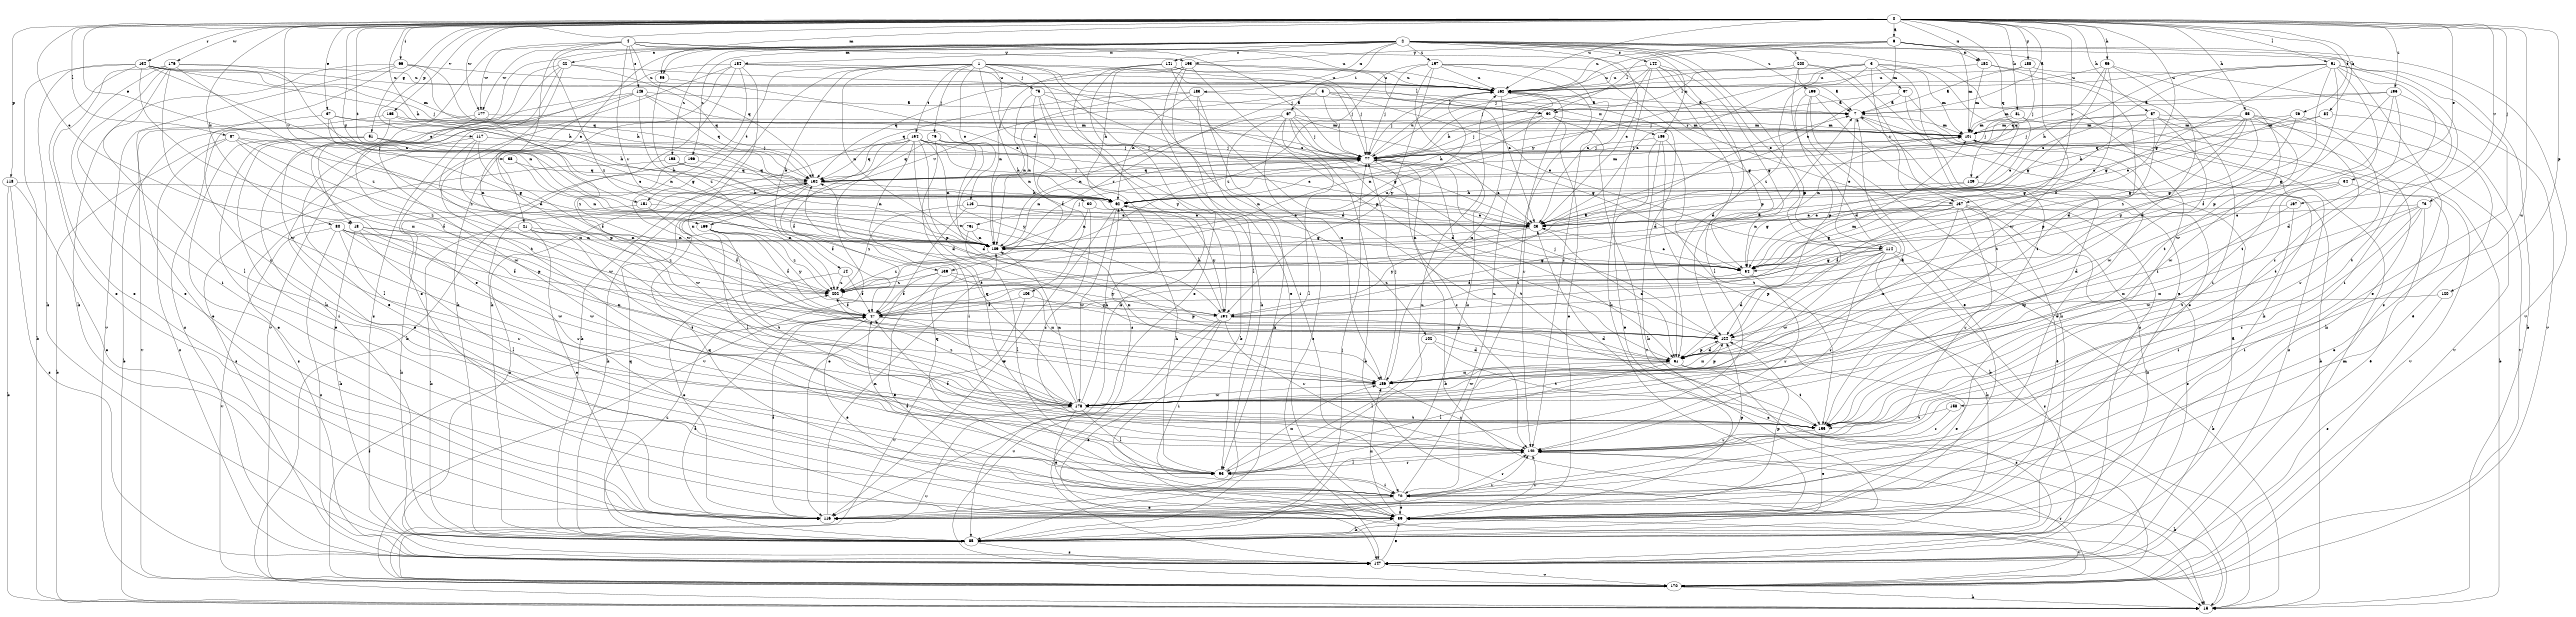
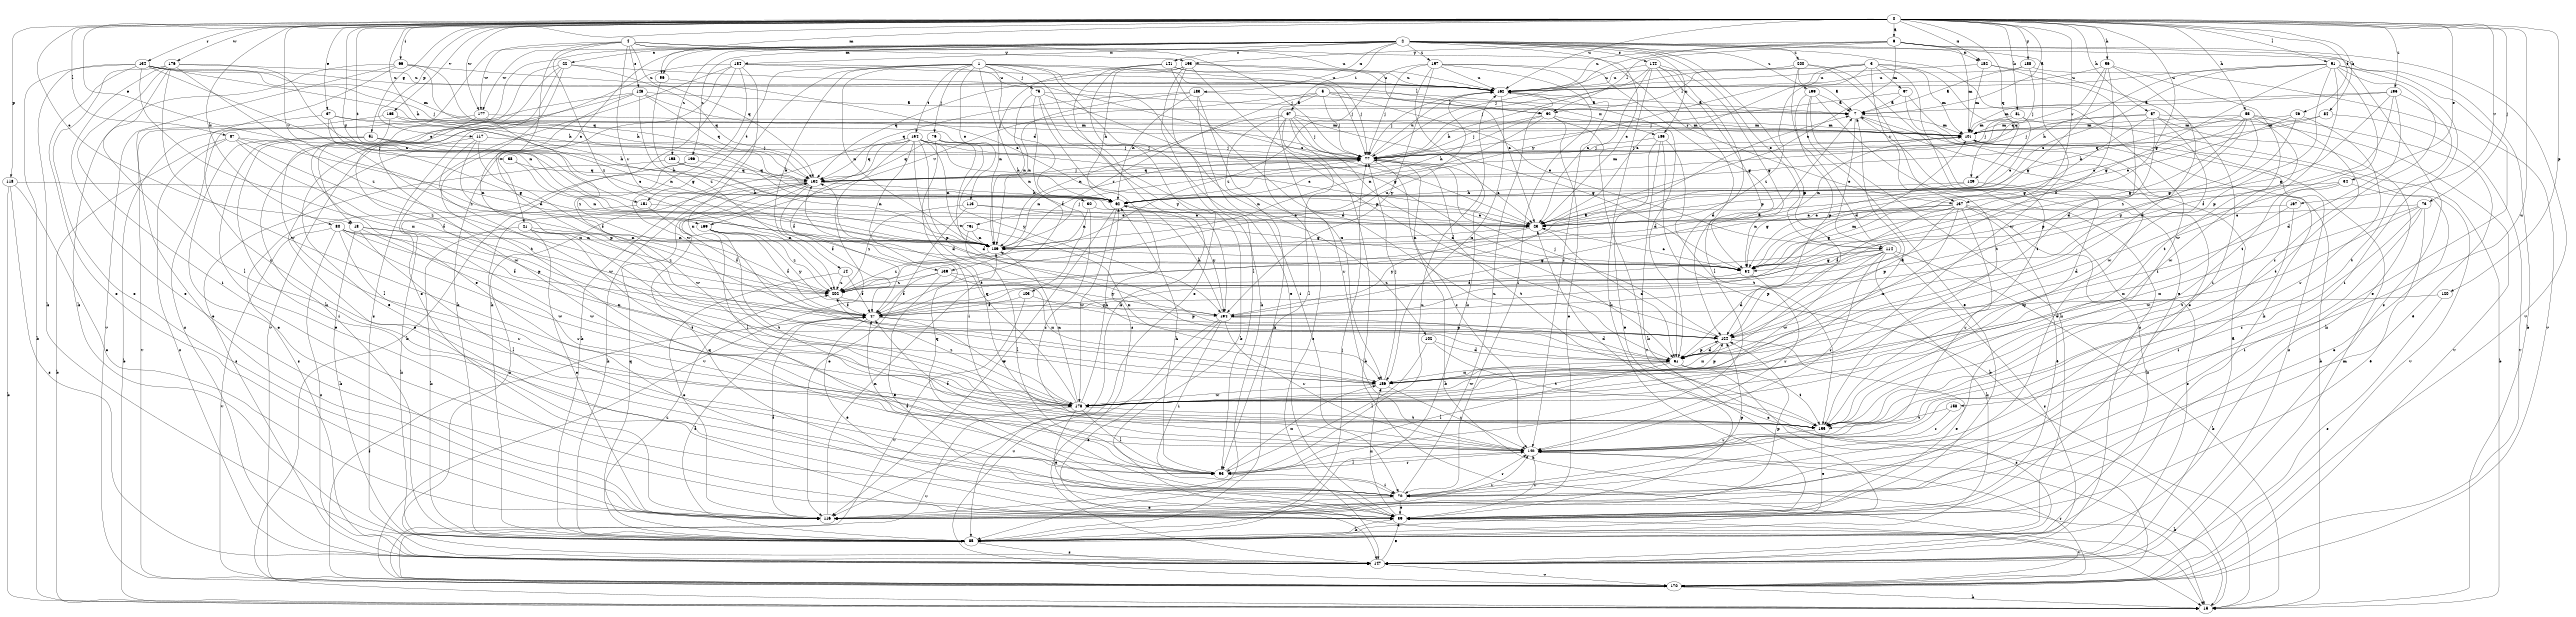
  strict digraph {
    0
    6
    7
    18
    34
    37
    38
    46
    51
    54
    55
    56
    57
    62
    66
    73
    80
    81
    84
    87
    91
    96
    117
    118
    120
    129
    134
    137
    151
    158
    162
    165
    167
    169
    176
    177
    182
    188
    n39 [label=791]
    195
    77
    92
    23
    101
    193
    147
    170
    178
    15
    114
    116
    85
    109
    140
    93
    155
    31
    202
    132
    39
    70
    194
    47
    124
    186
    1
    14
    30
    75
    76
    102
    103
    113
    154
    2
    21
    22
    67
    141
    144
    183
    184
    185
    196
    197
    198
    199
    200
    3
    97
    4
    139
    146
    5
    0 -> 6 [label=a]
    0 -> 7 [label=a]
    0 -> 18 [label=c]
    0 -> 34 [label=e]
    0 -> 37 [label=e]
    0 -> 38 [label=e]
    0 -> 46 [label=f]
    0 -> 51 [label=g]
    0 -> 54 [label=g]
    0 -> 55 [label=h]
    0 -> 56 [label=h]
    0 -> 57 [label=h]
    0 -> 62 [label=h]
    0 -> 66 [label=i]
    0 -> 73 [label=j]
    0 -> 80 [label=k]
    0 -> 81 [label=k]
    0 -> 84 [label=k]
    0 -> 87 [label=l]
    0 -> 91 [label=l]
    0 -> 96 [label=m]
    0 -> 117 [label=p]
    0 -> 118 [label=p]
    0 -> 120 [label=p]
    0 -> 129 [label=q]
    0 -> 134 [label=r]
    0 -> 137 [label=r]
    0 -> 151 [label=t]
    0 -> 158 [label=u]
    0 -> 162 [label=u]
    0 -> 165 [label=v]
    0 -> 167 [label=v]
    0 -> 169 [label=v]
    0 -> 176 [label=w]
    0 -> 177 [label=w]
    0 -> 182 [label=x]
    0 -> 188 [label=y]
    0 -> n39 [label=y]
    0 -> 195 [label=z]
    6 -> 162 [label=u]
    6 -> 77 [label=j]
    6 -> 92 [label=l]
    6 -> 23 [label=c]
    6 -> 101 [label=m]
    6 -> 193 [label=y]
    6 -> 147 [label=s]
    6 -> 170 [label=v]
    6 -> 178 [label=w]
    7 -> 101 [label=m]
    7 -> 15 [label=b]
    7 -> 114 [label=o]
    7 -> 116 [label=o]
    18 -> 178 [label=w]
    18 -> 85 [label=k]
    18 -> 109 [label=n]
    18 -> 140 [label=r]
    18 -> 93 [label=l]
    34 -> 62 [label=h]
    34 -> 116 [label=o]
    34 -> 155 [label=t]
    34 -> 31 [label=d]
    37 -> 54 [label=g]
    37 -> 62 [label=h]
    37 -> 101 [label=m]
    37 -> 116 [label=o]
    37 -> 202 [label=z]
    38 -> 109 [label=n]
    38 -> 132 [label=q]
    46 -> 54 [label=g]
    46 -> 23 [label=c]
    46 -> 101 [label=m]
    46 -> 140 [label=r]
    51 -> 62 [label=h]
    51 -> 77 [label=j]
    51 -> 23 [label=c]
    51 -> 116 [label=o]
    51 -> 39 [label=e]
    51 -> 70 [label=i]
    54 -> 23 [label=c]
    54 -> 140 [label=r]
    54 -> 202 [label=z]
    55 -> 54 [label=g]
    55 -> 62 [label=h]
    55 -> 23 [label=c]
    55 -> 101 [label=m]
    55 -> 178 [label=w]
    55 -> 155 [label=t]
    55 -> 202 [label=z]
    55 -> 39 [label=e]
    55 -> 194 [label=y]
    56 -> 54 [label=g]
    56 -> 162 [label=u]
    56 -> 155 [label=t]
    56 -> 31 [label=d]
    56 -> 132 [label=q]
    56 -> 47 [label=f]
    57 -> 54 [label=g]
    57 -> 77 [label=j]
    57 -> 101 [label=m]
    57 -> 170 [label=v]
    57 -> 178 [label=w]
    57 -> 85 [label=k]
    57 -> 124 [label=p]
    62 -> 23 [label=c]
    62 -> 178 [label=w]
    62 -> 116 [label=o]
    62 -> 194 [label=y]
    66 -> 62 [label=h]
    66 -> 162 [label=u]
    66 -> 170 [label=v]
    66 -> 85 [label=k]
    66 -> 140 [label=r]
    66 -> 132 [label=q]
    73 -> 23 [label=c]
    73 -> 178 [label=w]
    73 -> 140 [label=r]
    73 -> 39 [label=e]
    73 -> 70 [label=i]
    73 -> 186 [label=x]
    80 -> 147 [label=s]
    80 -> 170 [label=v]
    80 -> 178 [label=w]
    80 -> 109 [label=n]
    80 -> 140 [label=r]
    80 -> 47 [label=f]
    80 -> 186 [label=x]
    81 -> 77 [label=j]
    81 -> 23 [label=c]
    81 -> 101 [label=m]
    81 -> 15 [label=b]
    84 -> 101 [label=m]
    84 -> 170 [label=v]
    84 -> 132 [label=q]
    87 -> 77 [label=j]
    87 -> 147 [label=s]
    87 -> 15 [label=b]
    87 -> 109 [label=n]
    87 -> 202 [label=z]
    87 -> 47 [label=f]
    91 -> 54 [label=g]
    91 -> 62 [label=h]
    91 -> 162 [label=u]
    91 -> 23 [label=c]
    91 -> 178 [label=w]
    91 -> 140 [label=r]
    91 -> 155 [label=t]
    91 -> 39 [label=e]
    91 -> 70 [label=i]
    91 -> 124 [label=p]
    96 -> 23 [label=c]
    96 -> 202 [label=z]
    117 -> 77 [label=j]
    117 -> 178 [label=w]
    117 -> 39 [label=e]
    117 -> 47 [label=f]
    117 -> 124 [label=p]
    118 -> 62 [label=h]
    118 -> 147 [label=s]
    118 -> 15 [label=b]
    118 -> 116 [label=o]
    120 -> 147 [label=s]
    120 -> 194 [label=y]
    129 -> 54 [label=g]
    129 -> 62 [label=h]
    129 -> 155 [label=t]
    134 -> 62 [label=h]
    134 -> 162 [label=u]
    134 -> 77 [label=j]
    134 -> 101 [label=m]
    134 -> 15 [label=b]
    134 -> 116 [label=o]
    134 -> 85 [label=k]
    134 -> 109 [label=n]
    134 -> 186 [label=x]
    137 -> 54 [label=g]
    137 -> 23 [label=c]
    137 -> 147 [label=s]
    137 -> 85 [label=k]
    137 -> 109 [label=n]
    137 -> 140 [label=r]
    137 -> 39 [label=e]
    137 -> 47 [label=f]
+   137 -> 124 [label=p]
    137 -> 186 [label=x]
    151 -> 23 [label=c]
    151 -> 85 [label=k]
    151 -> 47 [label=f]
    158 -> 140 [label=r]
    158 -> 155 [label=t]
    162 -> 7 [label=a]
    162 -> 77 [label=j]
    162 -> 31 [label=d]
    162 -> 186 [label=x]
    165 -> 101 [label=m]
    165 -> 170 [label=v]
    165 -> 109 [label=n]
    165 -> 93 [label=l]
    167 -> 23 [label=c]
    167 -> 70 [label=i]
    167 -> 186 [label=x]
    169 -> 109 [label=n]
    169 -> 155 [label=t]
    169 -> 202 [label=z]
    169 -> 194 [label=y]
    169 -> 47 [label=f]
    176 -> 162 [label=u]
    176 -> 23 [label=c]
    176 -> 178 [label=w]
    176 -> 116 [label=o]
    176 -> 93 [label=l]
    176 -> 202 [label=z]
    176 -> 39 [label=e]
    176 -> 70 [label=i]
    177 -> 101 [label=m]
    177 -> 178 [label=w]
    177 -> 15 [label=b]
    177 -> 202 [label=z]
    182 -> 162 [label=u]
    182 -> 101 [label=m]
    182 -> 31 [label=d]
    182 -> 70 [label=i]
    188 -> 7 [label=a]
    188 -> 162 [label=u]
    188 -> 77 [label=j]
    188 -> 170 [label=v]
    n39 -> 109 [label=n]
    n39 -> 93 [label=l]
    n39 -> 186 [label=x]
    195 -> 7 [label=a]
    195 -> 54 [label=g]
    195 -> 101 [label=m]
    195 -> 155 [label=t]
    195 -> 31 [label=d]
    195 -> 47 [label=f]
    77 -> 162 [label=u]
    77 -> 23 [label=c]
    77 -> 15 [label=b]
    77 -> 109 [label=n]
    77 -> 140 [label=r]
    77 -> 155 [label=t]
    77 -> 132 [label=q]
    92 -> 62 [label=h]
    92 -> 77 [label=j]
    92 -> 101 [label=m]
    92 -> 170 [label=v]
    92 -> 116 [label=o]
    92 -> 109 [label=n]
    23 -> 109 [label=n]
    23 -> 31 [label=d]
    23 -> 194 [label=y]
    101 -> 77 [label=j]
    101 -> 147 [label=s]
    101 -> 170 [label=v]
    101 -> 109 [label=n]
    193 -> 62 [label=h]
    193 -> 162 [label=u]
    193 -> 23 [label=c]
    193 -> 85 [label=k]
    193 -> 93 [label=l]
    193 -> 132 [label=q]
    193 -> 124 [label=p]
    147 -> 7 [label=a]
    147 -> 170 [label=v]
    147 -> 39 [label=e]
    170 -> 101 [label=m]
    170 -> 15 [label=b]
    170 -> 140 [label=r]
    170 -> 47 [label=f]
    178 -> 7 [label=a]
    178 -> 62 [label=h]
    178 -> 170 [label=v]
    178 -> 109 [label=n]
    178 -> 93 [label=l]
    178 -> 155 [label=t]
    178 -> 202 [label=z]
    178 -> 132 [label=q]
    178 -> 39 [label=e]
    15 -> 23 [label=c]
    114 -> 54 [label=g]
    114 -> 147 [label=s]
    114 -> 178 [label=w]
    114 -> 15 [label=b]
    114 -> 85 [label=k]
    114 -> 140 [label=r]
    114 -> 31 [label=d]
    114 -> 47 [label=f]
    114 -> 124 [label=p]
    116 -> 162 [label=u]
    116 -> 109 [label=n]
    116 -> 140 [label=r]
    116 -> 47 [label=f]
    116 -> 124 [label=p]
    85 -> 77 [label=j]
    85 -> 147 [label=s]
    85 -> 202 [label=z]
    85 -> 132 [label=q]
    85 -> 47 [label=f]
    109 -> 54 [label=g]
    109 -> 77 [label=j]
    109 -> 202 [label=z]
    140 -> 15 [label=b]
    140 -> 93 [label=l]
    140 -> 47 [label=f]
    93 -> 62 [label=h]
    93 -> 140 [label=r]
    93 -> 70 [label=i]
    93 -> 186 [label=x]
    155 -> 140 [label=r]
    155 -> 39 [label=e]
    31 -> 147 [label=s]
    31 -> 178 [label=w]
    31 -> 93 [label=l]
    31 -> 155 [label=t]
    31 -> 124 [label=p]
    31 -> 186 [label=x]
    202 -> 162 [label=u]
    202 -> 194 [label=y]
    202 -> 47 [label=f]
    132 -> 62 [label=h]
    132 -> 77 [label=j]
    132 -> 101 [label=m]
    132 -> 147 [label=s]
    132 -> 85 [label=k]
    132 -> 93 [label=l]
    132 -> 47 [label=f]
    39 -> 170 [label=v]
    39 -> 85 [label=k]
    39 -> 140 [label=r]
    39 -> 132 [label=q]
    39 -> 186 [label=x]
    70 -> 162 [label=u]
    70 -> 116 [label=o]
    70 -> 140 [label=r]
    70 -> 132 [label=q]
    70 -> 39 [label=e]
    70 -> 47 [label=f]
    70 -> 124 [label=p]
    194 -> 7 [label=a]
    194 -> 62 [label=h]
    194 -> 101 [label=m]
    194 -> 147 [label=e]
    194 -> 170 [label=v]
    194 -> 140 [label=r]
    194 -> 31 [label=d]
    194 -> 70 [label=i]
    47 -> 7 [label=a]
    47 -> 178 [label=w]
    47 -> 39 [label=e]
    47 -> 124 [label=p]
    124 -> 77 [label=j]
    124 -> 31 [label=d]
    124 -> 39 [label=e]
    124 -> 186 [label=x]
    186 -> 77 [label=j]
    186 -> 178 [label=w]
    186 -> 140 [label=r]
    186 -> 124 [label=p]
    1 -> 151 [label=t]
    1 -> 77 [label=j]
    1 -> 92 [label=l]
    1 -> 15 [label=b]
    1 -> 85 [label=k]
    1 -> 109 [label=n]
    1 -> 39 [label=e]
    1 -> 14 [label=b]
    1 -> 30 [label=d]
    1 -> 75 [label=j]
    1 -> 76 [label=j]
    1 -> 102 [label=n]
    1 -> 103 [label=n]
    1 -> 113 [label=o]
    1 -> 154 [label=t]
    14 -> 116 [label=o]
    14 -> 202 [label=z]
    14 -> 47 [label=f]
    30 -> 23 [label=c]
    30 -> 109 [label=n]
    30 -> 140 [label=r]
    75 -> 7 [label=a]
    75 -> 54 [label=g]
    75 -> 147 [label=s]
    75 -> 109 [label=n]
    75 -> 194 [label=y]
    75 -> 47 [label=f]
    76 -> 77 [label=j]
    76 -> 31 [label=d]
    76 -> 132 [label=q]
    76 -> 70 [label=i]
    76 -> 194 [label=y]
    102 -> 93 [label=l]
    102 -> 155 [label=t]
    102 -> 31 [label=d]
    103 -> 170 [label=v]
    103 -> 47 [label=f]
    103 -> 124 [label=p]
    113 -> 54 [label=g]
    113 -> 23 [label=c]
    113 -> 116 [label=o]
    113 -> 202 [label=z]
    154 -> 62 [label=h]
    154 -> 77 [label=j]
    154 -> 23 [label=c]
    154 -> 170 [label=v]
    154 -> 85 [label=k]
    154 -> 109 [label=n]
    154 -> 155 [label=t]
    154 -> 31 [label=d]
    154 -> 132 [label=q]
    154 -> 47 [label=f]
    154 -> 124 [label=p]
    2 -> 18 [label=c]
    2 -> 96 [label=m]
    2 -> 177 [label=w]
    2 -> 182 [label=x]
    2 -> 23 [label=c]
    2 -> 15 [label=b]
    2 -> 114 [label=o]
    2 -> 70 [label=i]
    2 -> 124 [label=p]
    2 -> 21 [label=c]
    2 -> 22 [label=c]
    2 -> 67 [label=i]
    2 -> 141 [label=s]
    2 -> 144 [label=s]
    2 -> 183 [label=x]
    2 -> 184 [label=x]
    2 -> 185 [label=x]
    2 -> 196 [label=z]
    2 -> 197 [label=z]
    2 -> 198 [label=z]
    2 -> 199 [label=z]
    2 -> 200 [label=z]
    21 -> 116 [label=o]
    21 -> 85 [label=k]
    21 -> 109 [label=n]
    21 -> 155 [label=t]
    21 -> 202 [label=z]
    22 -> 162 [label=u]
    22 -> 170 [label=v]
    22 -> 85 [label=k]
    22 -> 93 [label=p]
    22 -> 155 [label=t]
    22 -> 132 [label=q]
    67 -> 54 [label=g]
    67 -> 77 [label=j]
    67 -> 101 [label=m]
    67 -> 147 [label=s]
    67 -> 15 [label=b]
    67 -> 85 [label=k]
    67 -> 109 [label=n]
    67 -> 93 [label=l]
    67 -> 31 [label=d]
    141 -> 162 [label=u]
    141 -> 77 [label=j]
    141 -> 116 [label=o]
    141 -> 85 [label=k]
    141 -> 109 [label=n]
    141 -> 31 [label=d]
    144 -> 54 [label=g]
    144 -> 62 [label=h]
    144 -> 162 [label=u]
    144 -> 23 [label=c]
    144 -> 85 [label=k]
    144 -> 93 [label=l]
    144 -> 31 [label=d]
    144 -> 124 [label=p]
    183 -> 7 [label=a]
    183 -> 62 [label=h]
    183 -> 109 [label=n]
    183 -> 132 [label=q]
    183 -> 70 [label=i]
    183 -> 186 [label=x]
    184 -> 162 [label=u]
    184 -> 23 [label=c]
    184 -> 147 [label=s]
    184 -> 178 [label=w]
    184 -> 15 [label=b]
    184 -> 116 [label=o]
    184 -> 85 [label=k]
    184 -> 186 [label=x]
    185 -> 77 [label=j]
    185 -> 15 [label=b]
    185 -> 85 [label=k]
    185 -> 155 [label=t]
    185 -> 39 [label=e]
    196 -> 147 [label=s]
    196 -> 178 [label=w]
    196 -> 132 [label=q]
    197 -> 54 [label=g]
    197 -> 162 [label=u]
    197 -> 77 [label=j]
    197 -> 85 [label=k]
    197 -> 140 [label=r]
    197 -> 202 [label=z]
    197 -> 70 [label=i]
    197 -> 194 [label=y]
    198 -> 147 [label=s]
    198 -> 109 [label=n]
    198 -> 132 [label=q]
    199 -> 7 [label=a]
    199 -> 147 [label=s]
    199 -> 85 [label=k]
    199 -> 39 [label=e]
    199 -> 124 [label=p]
    200 -> 7 [label=a]
    200 -> 162 [label=u]
    200 -> 77 [label=j]
    200 -> 155 [label=t]
    200 -> 31 [label=d]
    200 -> 39 [label=e]
    3 -> 129 [label=q]
    3 -> 137 [label=r]
    3 -> n39 [label=y]
    3 -> 92 [label=l]
    3 -> 23 [label=c]
    3 -> 101 [label=m]
    3 -> 155 [label=t]
    3 -> 202 [label=z]
    3 -> 97 [label=m]
    97 -> 7 [label=a]
    97 -> 77 [label=j]
    97 -> 116 [label=o]
    97 -> 85 [label=k]
    4 -> 137 [label=r]
    4 -> 162 [label=u]
    4 -> 177 [label=w]
    4 -> 77 [label=j]
    4 -> 193 [label=y]
    4 -> 31 [label=d]
    4 -> 202 [label=z]
    4 -> 132 [label=q]
    4 -> 39 [label=e]
    4 -> 139 [label=r]
    4 -> 146 [label=s]
    139 -> 202 [label=z]
    139 -> 39 [label=e]
    139 -> 194 [label=y]
    139 -> 47 [label=f]
    139 -> 186 [label=x]
    146 -> 7 [label=a]
    146 -> 54 [label=g]
    146 -> 77 [label=j]
    146 -> 147 [label=s]
    146 -> 132 [label=q]
    146 -> 39 [label=e]
    146 -> 186 [label=x]
    5 -> 169 [label=v]
    5 -> 77 [label=j]
    5 -> 92 [label=l]
    5 -> 114 [label=o]
-   162 -> 140 [label=r]
+   5 -> 140 [label=r]
    5 -> 185 [label=x]
    5 -> 139 [label=r]
  }
